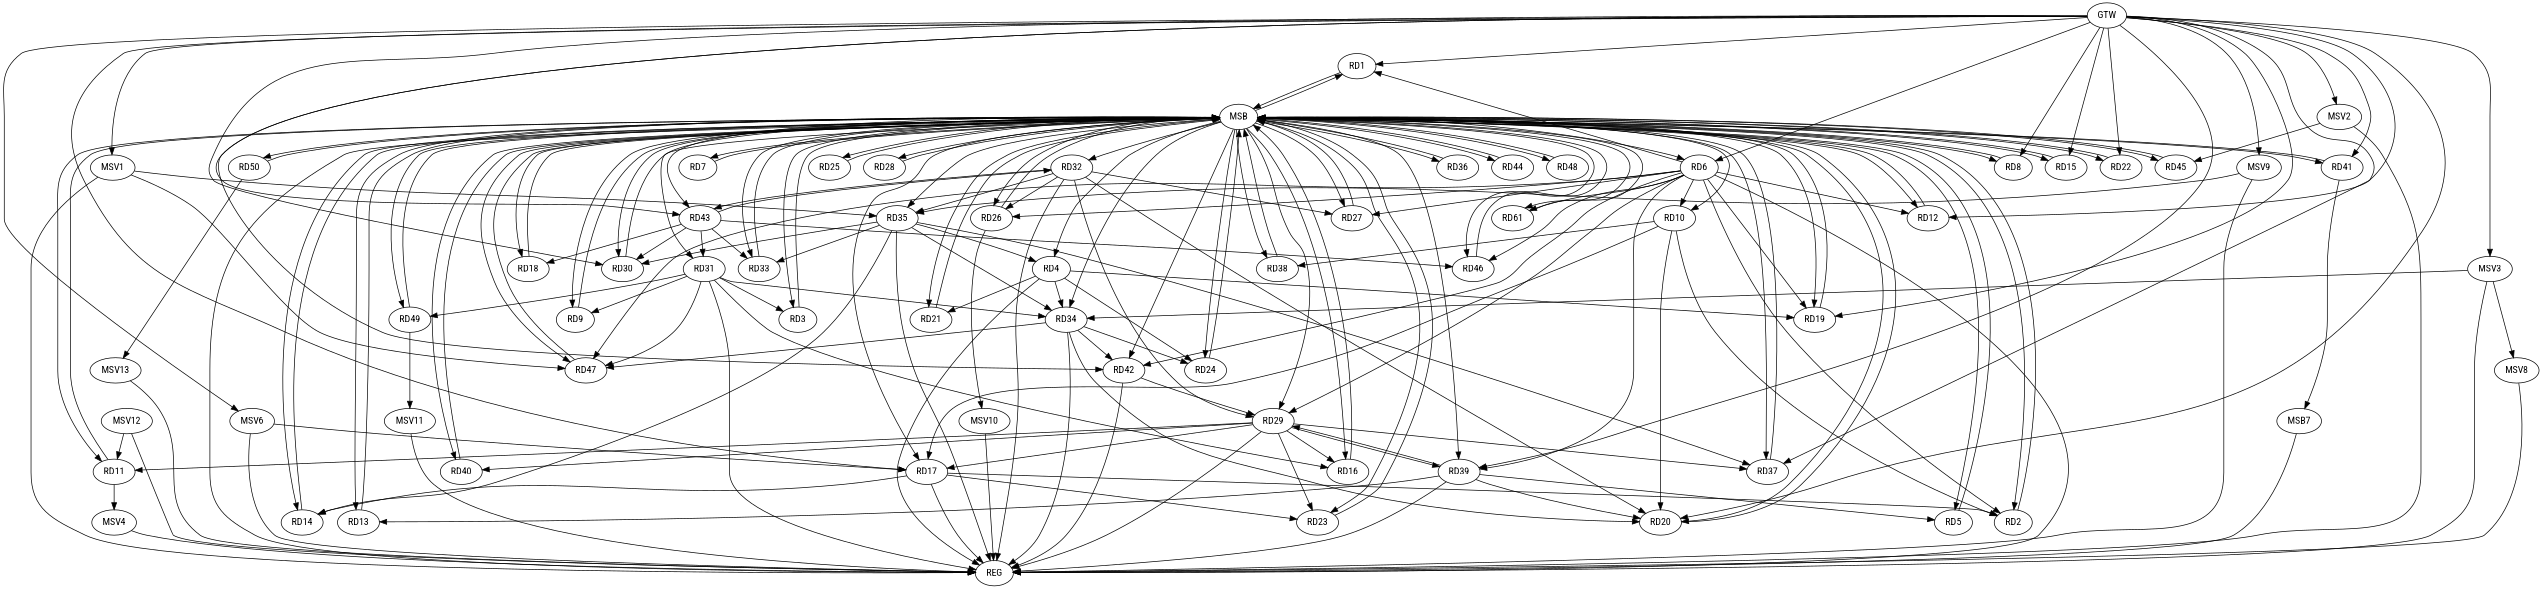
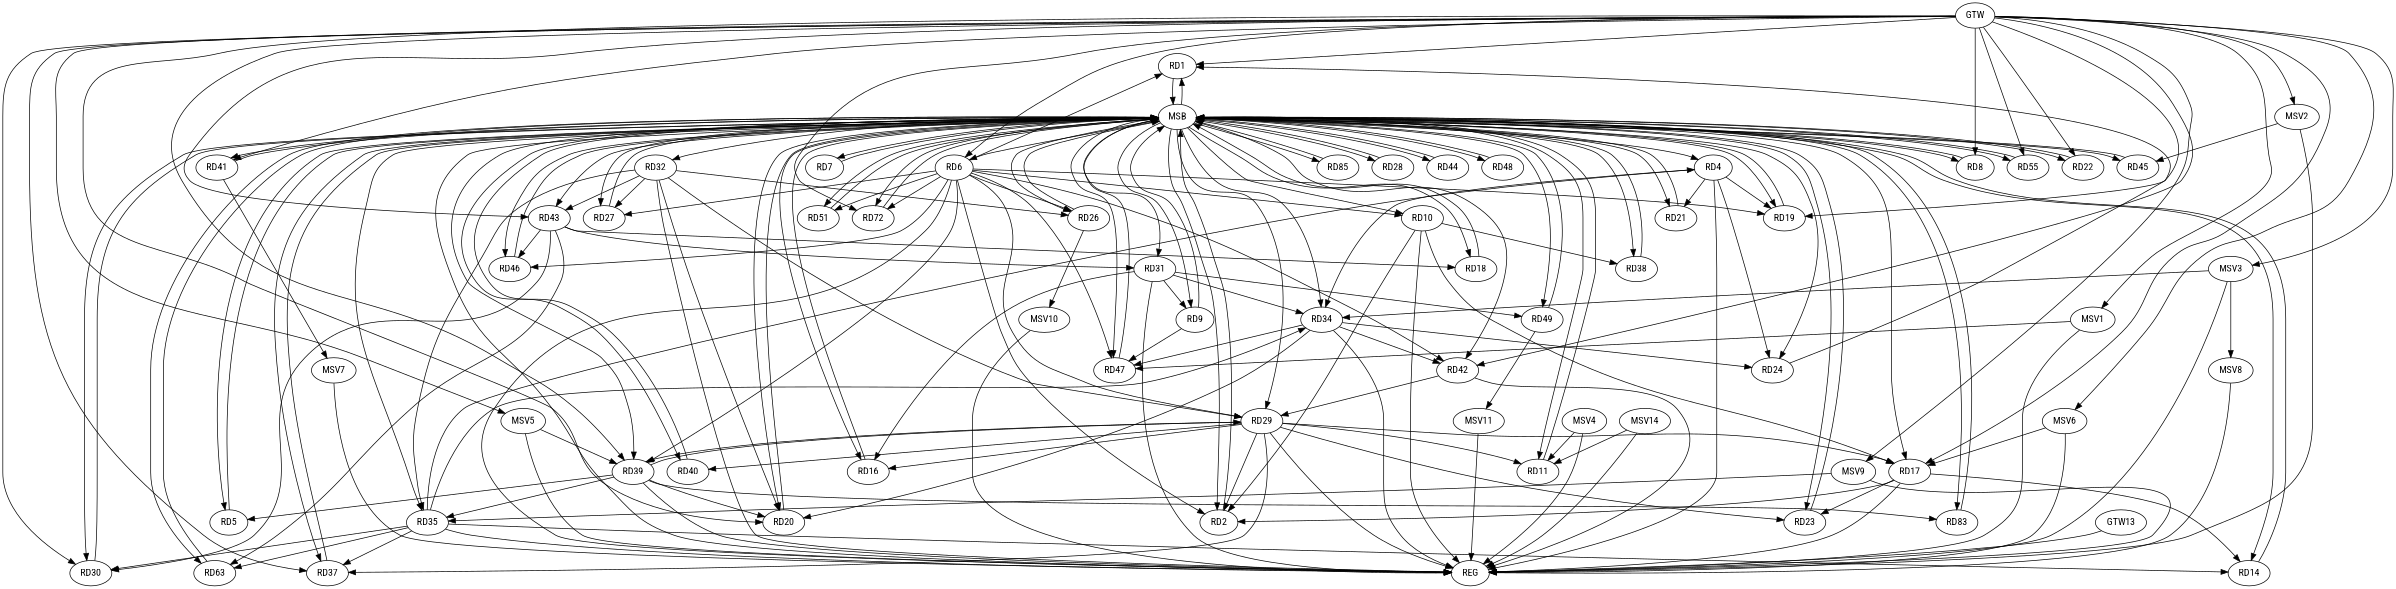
  strict digraph {
    fontname="Roboto Condensed"
    node [fontname="Roboto Condensed"]
    edge [fontname="Roboto Condensed"]
    n1 [label=RD1]
    n2 [label=MSB]
    n3 [label=RD2]
-   n4 [label=RD3]
    n5 [label=RD4]
    n6 [label=RD19]
    n7 [label=RD21]
    n8 [label=RD24]
    n9 [label=RD34]
    n10 [label=REG]
    n11 [label=RD5]
    n12 [label=RD6]
    n13 [label=RD10]
-   n14 [label=RD12]
+   n14 [label=RD72]
    n15 [label=RD26]
    n16 [label=RD27]
    n17 [label=RD29]
    n18 [label=RD39]
    n19 [label=RD42]
    n20 [label=RD46]
    n21 [label=RD47]
-   n22 [label=RD61]
+   n22 [label=RD51]
    n23 [label=RD7]
    n24 [label=RD8]
    n25 [label=RD9]
    n26 [label=RD17]
    n27 [label=RD38]
    n28 [label=RD11]
-   n29 [label=RD13]
+   n29 [label=RD83]
    n30 [label=RD14]
-   n31 [label=RD15]
+   n31 [label=RD55]
    n32 [label=RD16]
    n33 [label=RD23]
    n34 [label=RD18]
    n35 [label=RD20]
    n36 [label=RD22]
-   n37 [label=RD25]
+   n37 [label=RD85]
    n38 [label=RD28]
    n39 [label=RD37]
    n40 [label=RD40]
    n41 [label=RD30]
    n42 [label=RD31]
    n43 [label=RD49]
    n44 [label=RD32]
    n45 [label=RD35]
    n46 [label=RD43]
-   n47 [label=RD33]
-   n48 [label=RD36]
+   n47 [label=RD63]
    n49 [label=RD41]
    n50 [label=RD44]
    n51 [label=RD45]
    n52 [label=RD48]
-   n53 [label=RD50]
    n54 [label=MSV10]
    n55 [label=MSV4]
-   n56 [label=MSV12]
+   n56 [label=MSV14]
    n57 [label=MSV11]
-   n58 [label=MSB7]
-   n59 [label=MSV13]
+   n58 [label=MSV7]
+   n59 [label=GTW13]
    n60 [label=GTW]
    n61 [label=MSV1]
    n62 [label=MSV2]
    n63 [label=MSV3]
+   n64 [label=MSV5]
    n65 [label=MSV6]
    n66 [label=MSV9]
    n67 [label=MSV8]
    n1 -> n2
    n2 -> n1
    n2 -> n3
-   n2 -> n4
    n2 -> n5
    n2 -> n6
    n2 -> n7
    n2 -> n8
    n2 -> n9
    n2 -> n10
    n2 -> n11
    n2 -> n12
    n2 -> n13
    n2 -> n14
    n2 -> n15
    n2 -> n16
    n2 -> n17
    n2 -> n18
    n2 -> n19
    n2 -> n20
    n2 -> n21
    n2 -> n22
    n2 -> n23
    n2 -> n24
    n2 -> n25
    n2 -> n26
    n2 -> n27
    n2 -> n28
    n2 -> n29
    n2 -> n30
    n2 -> n31
    n2 -> n32
    n2 -> n33
    n2 -> n34
    n2 -> n35
    n2 -> n36
    n2 -> n37
    n2 -> n38
    n2 -> n39
    n2 -> n40
    n2 -> n41
    n2 -> n42
    n2 -> n43
    n2 -> n44
    n2 -> n45
    n2 -> n46
    n2 -> n47
-   n2 -> n48
    n2 -> n49
    n2 -> n50
    n2 -> n51
    n2 -> n52
-   n2 -> n53
    n3 -> n2
-   n4 -> n2
    n5 -> n6
    n5 -> n7
    n5 -> n8
    n5 -> n9
    n5 -> n10
    n6 -> n2
    n7 -> n2
-   n8 -> n2
+   n8 -> n1
    n9 -> n8
    n9 -> n10
    n9 -> n19
    n9 -> n21
    n9 -> n35
    n11 -> n2
    n12 -> n1
    n12 -> n3
    n12 -> n6
    n12 -> n10
    n12 -> n13
    n12 -> n14
    n12 -> n15
    n12 -> n16
    n12 -> n17
    n12 -> n18
    n12 -> n19
    n12 -> n20
    n12 -> n21
    n12 -> n22
    n13 -> n3
-   n13 -> n35
+   n13 -> n10
    n13 -> n26
    n13 -> n27
    n14 -> n2
    n15 -> n2
    n15 -> n54
    n16 -> n2
+   n17 -> n3
    n17 -> n10
    n17 -> n18
    n17 -> n26
    n17 -> n28
    n17 -> n32
    n17 -> n33
    n17 -> n39
    n17 -> n40
    n18 -> n10
    n18 -> n11
    n18 -> n17
    n18 -> n29
    n18 -> n35
-   n61 -> n45
+   n18 -> n45
    n19 -> n10
    n19 -> n17
    n20 -> n2
    n21 -> n2
    n22 -> n2
    n23 -> n2
    n24 -> n2
    n25 -> n2
    n26 -> n3
    n26 -> n10
    n26 -> n30
    n26 -> n33
    n27 -> n2
    n28 -> n2
-   n28 -> n55
+   n55 -> n28
    n29 -> n2
    n30 -> n2
    n31 -> n2
    n32 -> n2
    n33 -> n2
    n34 -> n2
    n35 -> n2
    n36 -> n2
    n37 -> n2
    n38 -> n2
    n39 -> n2
    n40 -> n2
    n41 -> n2
-   n42 -> n4
    n42 -> n9
    n42 -> n10
-   n42 -> n21
+   n25 -> n21
    n42 -> n25
    n42 -> n32
    n42 -> n43
    n43 -> n2
    n43 -> n57
    n44 -> n10
    n44 -> n15
    n44 -> n16
    n44 -> n17
    n44 -> n35
    n44 -> n45
    n44 -> n46
    n45 -> n5
    n45 -> n9
    n45 -> n10
    n45 -> n30
    n45 -> n39
    n45 -> n41
    n45 -> n47
    n46 -> n20
    n46 -> n34
    n46 -> n41
    n46 -> n42
-   n46 -> n44
    n46 -> n47
    n47 -> n2
-   n48 -> n2
    n49 -> n2
    n49 -> n58
    n50 -> n2
    n51 -> n2
    n52 -> n2
-   n53 -> n2
-   n53 -> n59
    n54 -> n10
    n55 -> n10
    n56 -> n10
    n56 -> n28
    n57 -> n10
    n58 -> n10
    n59 -> n10
    n60 -> n1
    n60 -> n6
    n60 -> n12
    n60 -> n14
    n60 -> n18
    n60 -> n19
    n60 -> n24
    n60 -> n26
    n60 -> n31
    n60 -> n35
    n60 -> n36
    n60 -> n39
    n60 -> n41
    n60 -> n46
    n60 -> n49
    n60 -> n61
    n60 -> n62
    n60 -> n63
+   n60 -> n64
    n60 -> n65
    n60 -> n66
    n61 -> n10
    n61 -> n21
    n62 -> n10
    n62 -> n51
    n63 -> n9
    n63 -> n10
    n63 -> n67
+   n64 -> n10
+   n64 -> n18
    n65 -> n10
    n65 -> n26
    n66 -> n10
    n66 -> n45
    n67 -> n10
  }
